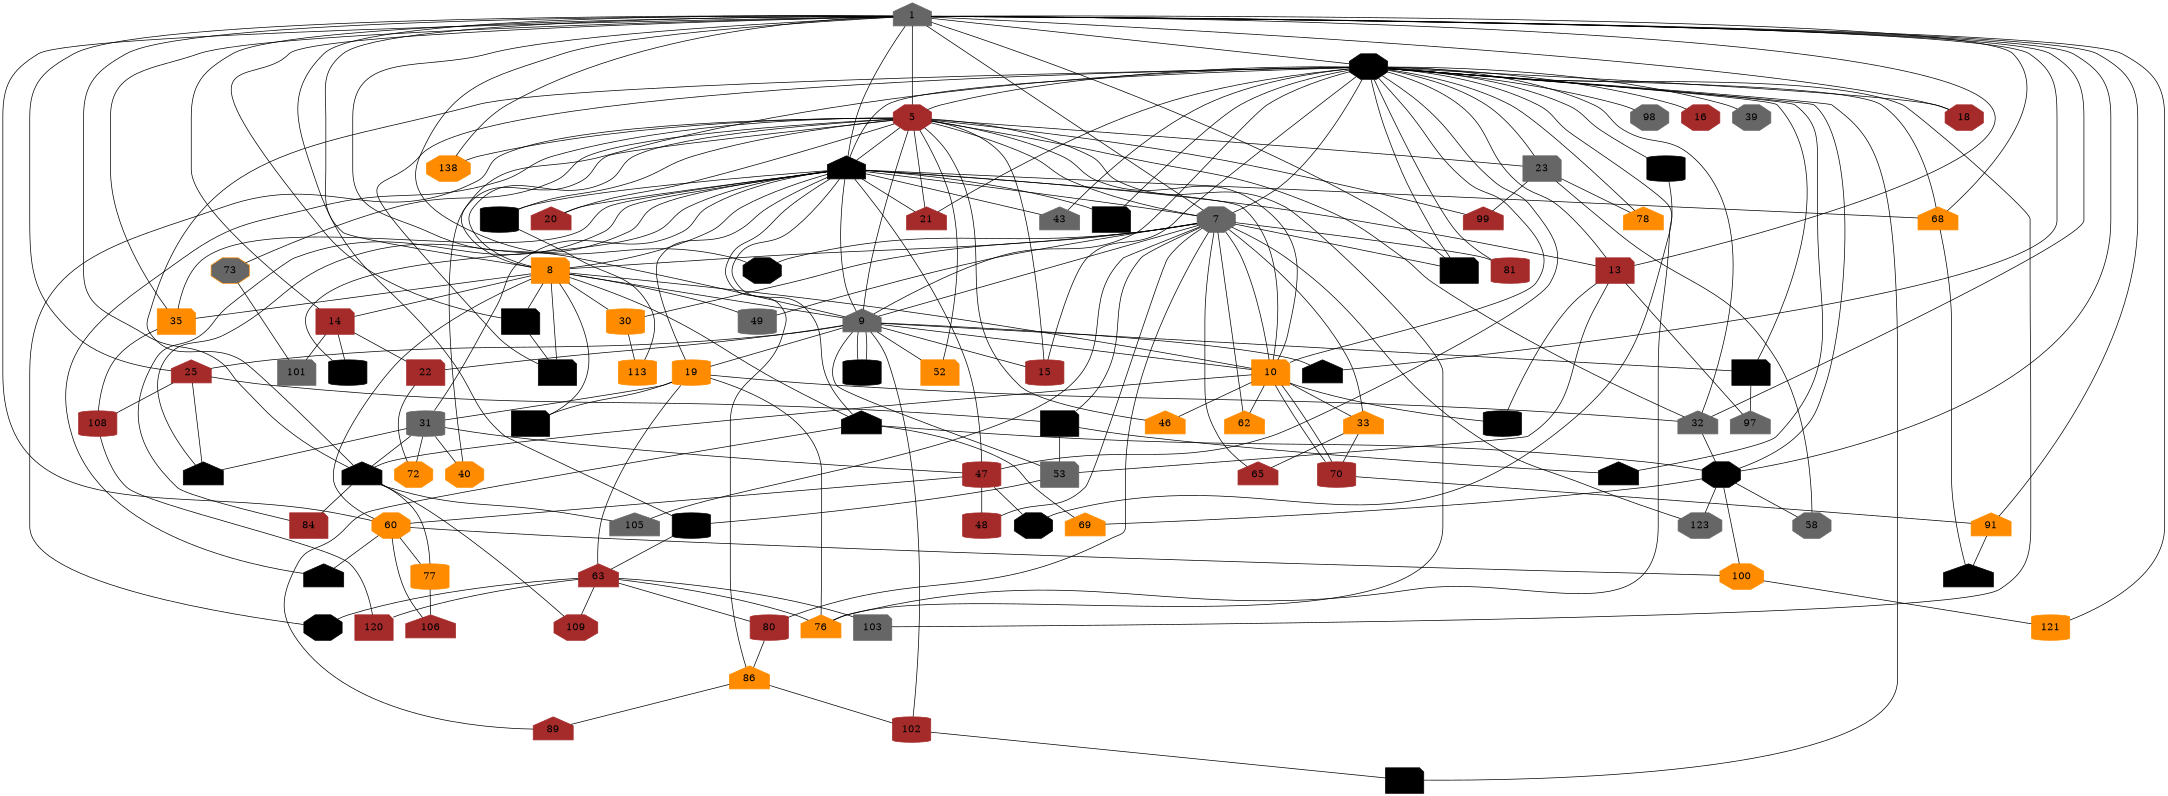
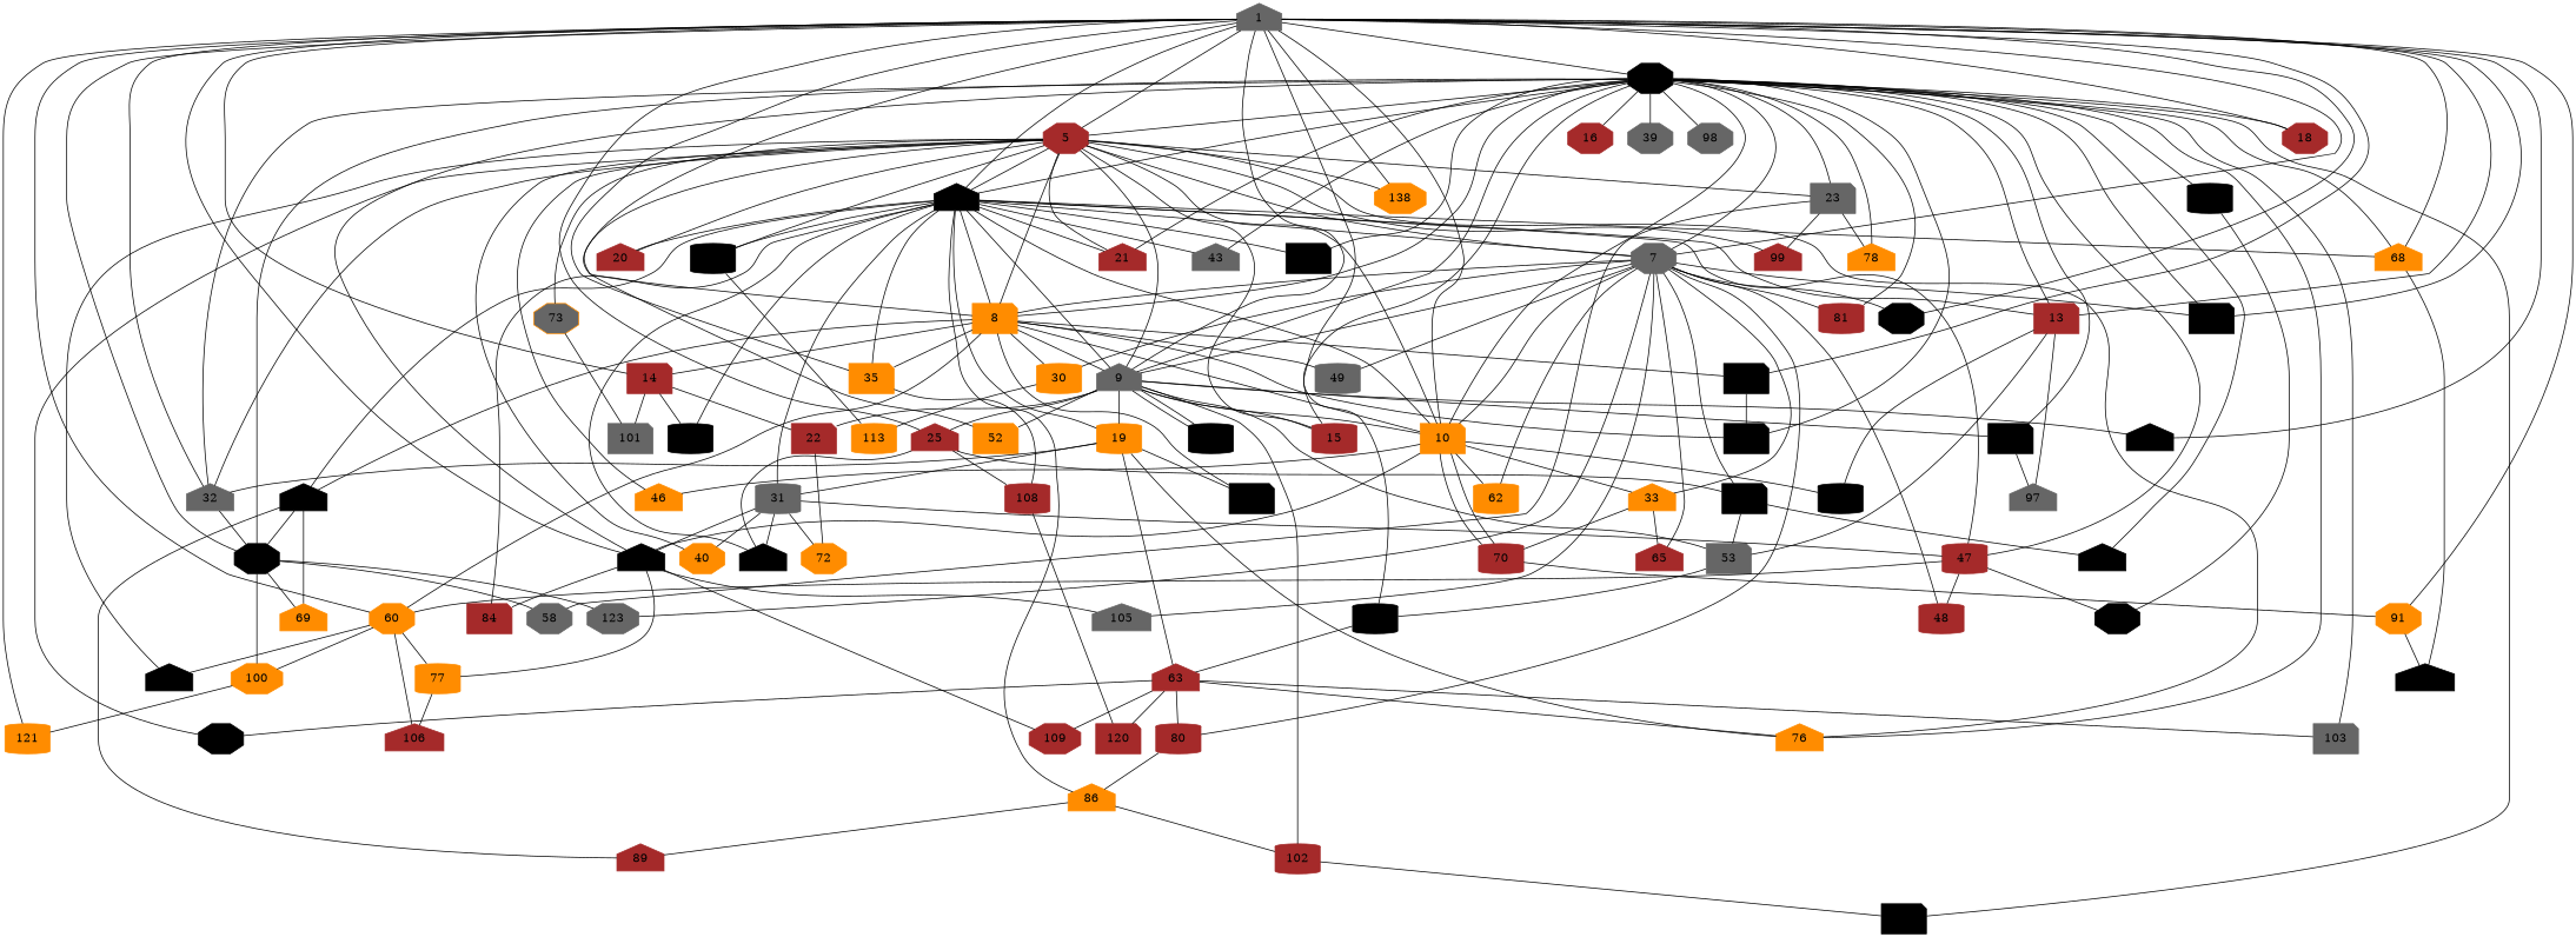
  graph {
    node [color=black shape=house style=filled]
    1 [color=gray40 super="+2"]
    3 [shape=octagon super="+4"]
    5 [color=brown shape=octagon super="+29"]
    6 [super="+28"]
    7 [color=gray40 shape=octagon super="+12"]
    8 [color=darkorange shape=note super="+119"]
    9 [color=gray40 super="+107"]
    10 [color=darkorange shape=note super="+112"]
    13 [color=brown shape=note super="+116"]
    14 [color=brown shape=note super="+74"]
    18 [color=brown shape=octagon]
    25 [color=brown]
    27 [shape=note]
    32 [color=gray40 super="+90"]
    35 [color=darkorange shape=note super="+110"]
    37 [shape=octagon]
    42 [shape=note super="+117"]
    50 [shape=octagon super="+61"]
    51 [super="+93"]
    57 [shape=cylinder]
    60 [color=darkorange shape=octagon super="+64"]
    67
    68 [color=darkorange super="+85"]
-   91 [color=darkorange]
+   91 [color=darkorange shape=octagon]
    n25 [color=darkorange label=138 shape=octagon]
    121 [color=darkorange shape=cylinder]
    15 [color=brown shape=cylinder super="+44"]
    16 [color=brown shape=octagon]
    21 [color=brown super="+24"]
    23 [color=gray40 shape=note]
    36 [shape=note]
    39 [color=gray40 shape=octagon]
    41 [shape=note super="+71"]
    43 [color=gray40]
    45 [shape=cylinder]
    47 [color=brown shape=cylinder super="+92"]
    75 [shape=note]
    76 [color=darkorange super="+104"]
    78 [color=darkorange]
    79
    81 [color=brown shape=cylinder]
    98 [color=gray40 shape=octagon]
    103 [color=gray40 shape=note]
    124 [shape=note]
    73 [color=darkorange fillcolor=gray40 shape=octagon]
    20 [color=brown]
    40 [color=darkorange shape=octagon]
    46 [color=darkorange]
    52 [color=darkorange shape=note]
    66 [shape=octagon]
    88
    99 [color=brown]
    111 [shape=cylinder]
    11 [super="+82"]
    17 [shape=cylinder]
    19 [color=darkorange shape=cylinder super="+115"]
    31 [color=gray40 shape=cylinder super="+54"]
    59 [super="+95"]
    84 [color=brown shape=note]
    86 [color=darkorange]
    26 [shape=note]
    30 [color=darkorange shape=cylinder]
    33 [color=darkorange super="+55"]
    48 [color=brown shape=cylinder]
    49 [color=gray40 shape=cylinder]
-   62 [color=darkorange]
+   62 [color=darkorange shape=cylinder]
    65 [color=brown]
    80 [color=brown shape=cylinder]
    105 [color=gray40]
    123 [color=gray40 shape=octagon]
    38 [shape=note]
    22 [color=brown shape=note super="+122"]
    34 [shape=cylinder]
    53 [color=gray40 shape=note super="+83"]
    102 [color=brown shape=cylinder]
    56 [shape=cylinder]
    70 [color=brown shape=cylinder super="+87"]
    97 [color=gray40]
    101 [color=gray40 shape=note]
    108 [color=brown shape=cylinder]
    69 [color=darkorange]
    58 [color=gray40 shape=octagon]
    100 [color=darkorange shape=octagon]
    77 [color=darkorange shape=cylinder]
    109 [color=brown shape=octagon]
    63 [color=brown super="+94"]
    106 [color=brown]
    114
    96 [shape=octagon]
    113 [color=darkorange shape=cylinder]
    89 [color=brown]
    72 [color=darkorange shape=octagon]
    120 [color=brown shape=note]
    1 -- 3 [weight=4]
    1 -- 5 [weight=2]
    1 -- 6 [weight=2]
    1 -- 7 [weight=2]
    1 -- 8 [weight=2]
    1 -- 9 [weight=2]
+   1 -- 10 [weight=2]
    1 -- 13
    1 -- 14 [weight=2]
    1 -- 18
    1 -- 25
    1 -- 27
    1 -- 32
    1 -- 35
    1 -- 37
    1 -- 42
    1 -- 50
    1 -- 51
    1 -- 57
    1 -- 60
    1 -- 67
    1 -- 68
    1 -- 91
    1 -- n25
    1 -- 121
    3 -- 5 [weight=3]
    3 -- 6 [weight=2]
    3 -- 7 [weight=2]
    3 -- 8 [weight=2]
    3 -- 9 [weight=2]
    3 -- 10 [weight=2]
    3 -- 13
    3 -- 18
    3 -- 32
    3 -- 42
    3 -- 50
    3 -- 51
    3 -- 68
    3 -- 15
    3 -- 16
    3 -- 21
    3 -- 23
    3 -- 36
    3 -- 39
    3 -- 41
    3 -- 43
    3 -- 45
    3 -- 47
    3 -- 75
    3 -- 76
    3 -- 78
    3 -- 79
    3 -- 81
    3 -- 98 [weight=2]
    3 -- 103
    3 -- 124
    5 -- 6
    5 -- 7
    5 -- 8
    5 -- 9
    5 -- 10
    5 -- 32
    5 -- n25
    5 -- 15
    5 -- 21
    5 -- 23
    5 -- 76
    5 -- 73
    5 -- 20
    5 -- 40
    5 -- 46
    5 -- 52
    5 -- 66
    5 -- 88
    5 -- 99
    5 -- 111
    6 -- 7 [weight=2]
    6 -- 8 [weight=2]
    6 -- 9
    6 -- 10 [weight=2]
    6 -- 13
    6 -- 35
    6 -- 68
    6 -- 21
    6 -- 43
    6 -- 47
    6 -- 75
    6 -- 20
    6 -- 111
    6 -- 11
    6 -- 17
    6 -- 19
    6 -- 31
    6 -- 59
    6 -- 84
    6 -- 86
    7 -- 8
    7 -- 9
    7 -- 10
    7 -- 37
    7 -- 42
    7 -- 81
    7 -- 26
    7 -- 30
    7 -- 33 [weight=2]
    7 -- 48
    7 -- 49
    7 -- 62
    7 -- 65
    7 -- 80
    7 -- 105
    7 -- 123
    8 -- 9
    8 -- 10
    8 -- 14 [weight=2]
    8 -- 27
    8 -- 35
    8 -- 60
    8 -- 41
    8 -- 11
    8 -- 30
    8 -- 49
    8 -- 38
    9 -- 10
    9 -- 25
    9 -- 67
    9 -- 15
    9 -- 36
    9 -- 52
    9 -- 19
    9 -- 22 [weight=2]
    9 -- 34
    9 -- 34
    9 -- 53
    9 -- 102
    10 -- 51
    10 -- 46
    10 -- 33
    10 -- 62
    10 -- 56
    10 -- 70
    10 -- 70
    13 -- 53
    13 -- 56
    13 -- 97
    14 -- 17
    14 -- 22
    14 -- 101
    25 -- 59
    25 -- 26
    25 -- 108
    27 -- 41
    32 -- 50
    35 -- 108
    50 -- 123
    50 -- 69
    50 -- 58
    50 -- 100
    51 -- 84
    51 -- 105
    51 -- 77
    51 -- 109
    57 -- 63
    60 -- 88
    60 -- 100
    60 -- 77
    60 -- 106
    68 -- 114
    91 -- 114
    23 -- 78
    23 -- 99
    23 -- 58
    36 -- 97
    45 -- 96
    47 -- 60
    47 -- 48
    47 -- 96
    73 -- 101
    111 -- 113
    11 -- 50
    11 -- 69
    11 -- 89
    19 -- 32
    19 -- 76
    19 -- 31
    19 -- 38
    19 -- 63
    31 -- 51
    31 -- 47
    31 -- 40
    31 -- 59
    31 -- 72
    86 -- 102
    86 -- 89
    26 -- 79
    26 -- 53
    30 -- 113
    33 -- 65
    33 -- 70
    80 -- 86
    22 -- 72
    53 -- 57
    102 -- 124
    70 -- 91
    108 -- 120
    100 -- 121
    77 -- 106
    63 -- 76
    63 -- 103
    63 -- 66
    63 -- 80
    63 -- 109
    63 -- 120
  }
